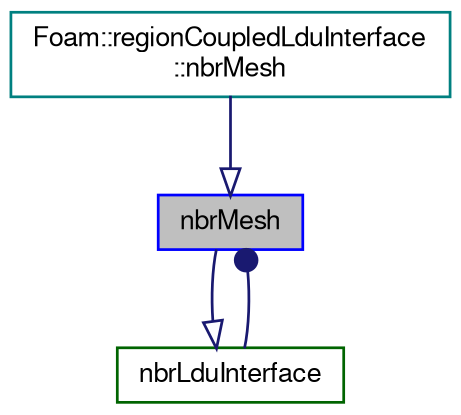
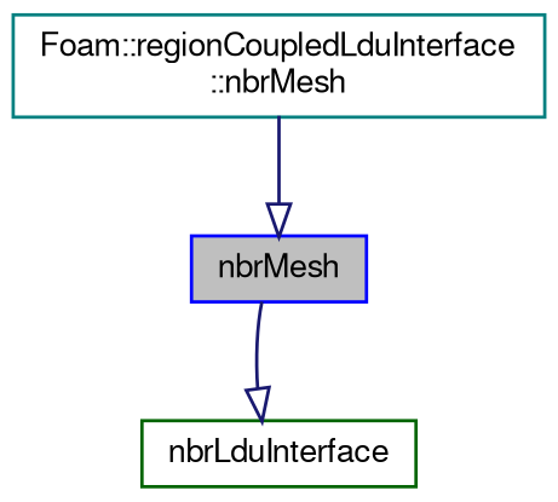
  digraph {
    rankdir=TB
    node [fontname=FreeSans fontsize=10 shape=record]
    edge [arrowhead=onormal color=midnightblue fontname=FreeSans fontsize=10 labelfontname=FreeSans labelfontsize=10 style=solid]
    n1 [color=blue fillcolor=grey75 fontcolor=black height=0.2 label=nbrMesh style=filled width=0.4]
    n2 [color=darkgreen height=0.2 label=nbrLduInterface width=0.4]
    n3 [color=teal height=0.2 label="Foam::regionCoupledLduInterface\l::nbrMesh" width=0.4]
    n1 -> n2
-   n2 -> n1 [arrowhead=dot]
    n3 -> n1
  }
